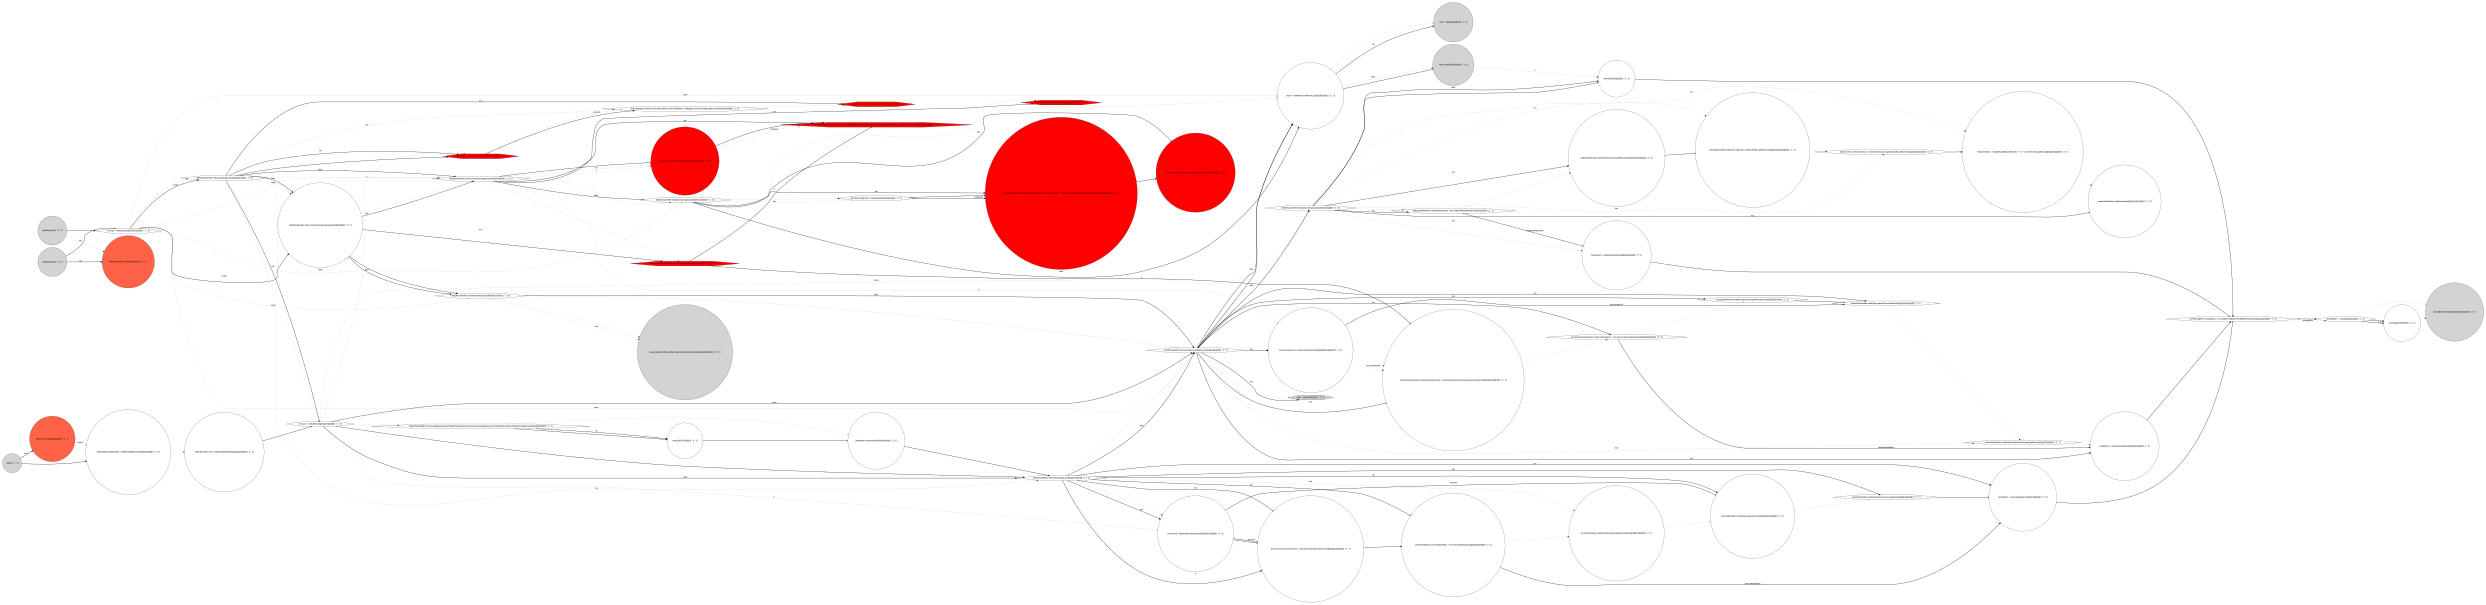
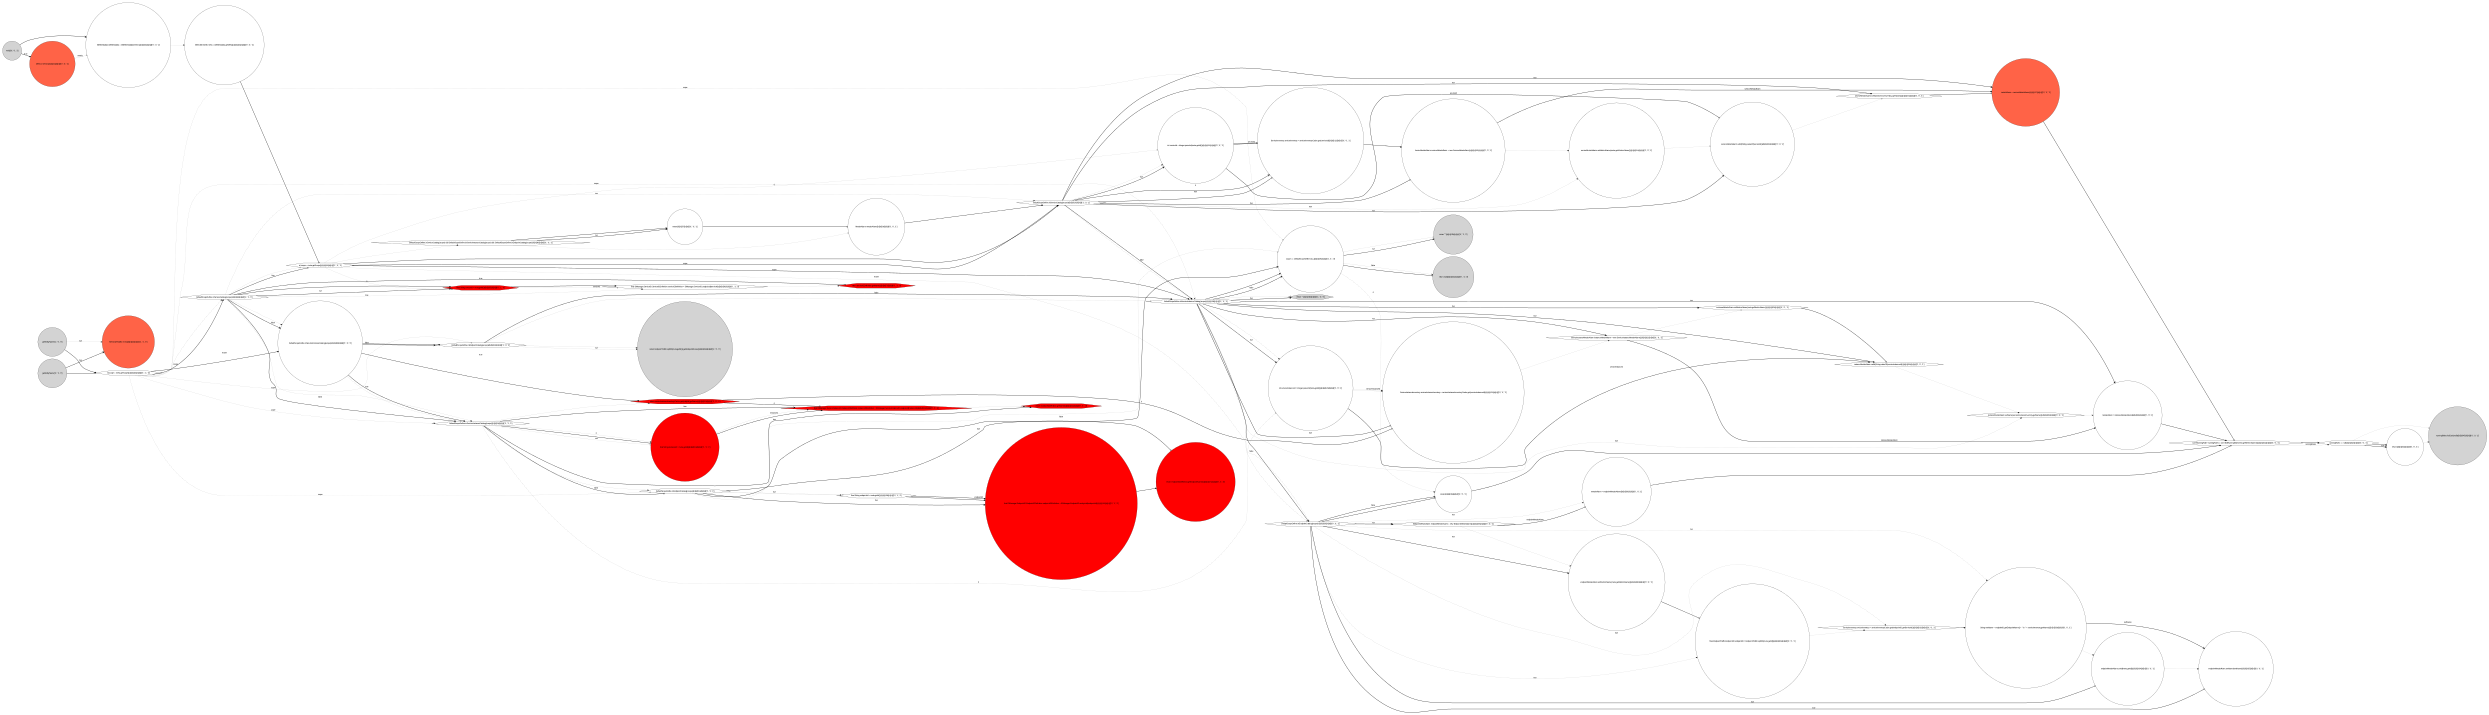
  digraph {
    fontname="Liberation Sans"
    rankdir=LR
    node [fillcolor=white fontname="Liberation Sans" shape=circle style=filled]
    edge [arrowhead=diamond fontname="Liberation Sans" style=bold]
    n1 [label="instanceMetaInAlarm.setId(String.valueOf(serviceInstanceId))@@@24@@@['0', '0', '1']" shape=hexagon]
    n2 [label="instanceMetaInAlarm.setName(serviceInstanceInventory.getName())@@@25@@@['0', '0', '1']" shape=hexagon]
    n3 [label="metaInAlarm = instanceMetaInAlarm@@@26@@@['0', '0', '1']"]
    n4 [label="List<RunningRule> runningRules = core.findRunningRule(meta.getMetricsName())@@@41@@@['0', '0', '1']" shape=hexagon]
    n5 [label="runningRules == null@@@42@@@['0', '0', '1']" shape=hexagon]
    n6 [fillcolor=lightgray label="runningRules.forEach(null)@@@45@@@['0', '0', '1']"]
    n7 [label="return@@@43@@@['0', '0', '1']"]
    n8 [fillcolor=lightgray label="getEntityName['1', '0', '0']"]
    n9 [label="int scope = meta.getScope()@@@3@@@['1', '1', '0']" shape=hexagon]
    n10 [fillcolor=tomato label="MetricsMetaInfo meta@@@2@@@['1', '1', '0']"]
    n11 [label="DefaultScopeDefine.inServiceInstanceCatalog(scope)@@@19@@@['1', '0', '1']" shape=hexagon]
    n12 [label="scope == DefaultScopeDefine.ALL@@@19@@@['1', '1', '0']"]
    n13 [label="DefaultScopeDefine.inServiceInstanceCatalog(scope)@@@9@@@['1', '1', '0']" shape=hexagon]
    n14 [label="DefaultScopeDefine.inServiceCatalog(scope)@@@4@@@['1', '1', '0']" shape=hexagon]
    n15 [label="DefaultScopeDefine.inEndpointCatalog(scope)@@@12@@@['1', '0', '0']" shape=hexagon]
    n16 [label="DefaultScopeDefine.inServiceInstanceCatalog(scope)@@@8@@@['1', '0', '0']"]
    n17 [label="DefaultScopeDefine.inEndpointCatalog(scope)@@@14@@@['0', '1', '0']" shape=hexagon]
    n18 [fillcolor=lightgray label="return null@@@23@@@['0', '1', '0']"]
    n19 [fillcolor=lightgray label="return EndpointTraffic.splitID(meta.getId()).getEndpointName()@@@13@@@['1', '0', '0']"]
    n20 [label="MetricsMetaInfo meta = withMetadata.getMeta()@@@4@@@['0', '0', '1']"]
    n21 [label="int scope = meta.getScope()@@@5@@@['1', '0', '1']" shape=hexagon]
    n22 [label="DefaultScopeDefine.inServiceCatalog(scope)@@@10@@@['1', '0', '1']" shape=hexagon]
    n23 [label="int serviceId = Integer.parseInt(meta.getId())@@@11@@@['0', '0', '1']"]
    n24 [label="!DefaultScopeDefine.inServiceCatalog(scope) && !DefaultScopeDefine.inServiceInstanceCatalog(scope) && !DefaultScopeDefine.inEndpointCatalog(scope)@@@6@@@['0', '0', '1']" shape=hexagon]
    n25 [label="DefaultScopeDefine.inEndpointCatalog(scope)@@@28@@@['0', '0', '1']" shape=hexagon]
    n26 [fillcolor=red label="final String serviceId = meta.getId()@@@5@@@['0', '1', '0']" shape=hexagon]
    n27 [label="serviceMetaInAlarm.setId(String.valueOf(serviceId))@@@15@@@['0', '0', '1']"]
    n28 [label="ServiceInventory serviceInventory = serviceInventoryCache.get(serviceId)@@@12@@@['0', '0', '1']"]
-   n29 [label="metaInAlarm = serviceMetaInAlarm@@@17@@@['0', '0', '1']"]
+   n29 [fillcolor=tomato label="metaInAlarm = serviceMetaInAlarm@@@17@@@['0', '0', '1']"]
    n30 [label="serviceMetaInAlarm.setName(serviceInventory.getName())@@@16@@@['0', '0', '1']" shape=hexagon]
    n31 [label="serviceMetaInAlarm.setMetricsName(meta.getMetricsName())@@@14@@@['0', '0', '1']"]
    n32 [label="ServiceMetaInAlarm serviceMetaInAlarm = new ServiceMetaInAlarm()@@@13@@@['0', '0', '1']"]
    n33 [label="ServiceInstanceInventory serviceInstanceInventory = serviceInstanceInventoryCache.get(serviceInstanceId)@@@21@@@['0', '0', '1']"]
    n34 [label="ServiceInstanceMetaInAlarm instanceMetaInAlarm = new ServiceInstanceMetaInAlarm()@@@22@@@['0', '0', '1']" shape=hexagon]
    n35 [label="instanceMetaInAlarm.setMetricsName(meta.getMetricsName())@@@23@@@['0', '0', '1']" shape=hexagon]
    n36 [label="int serviceInstanceId = Integer.parseInt(meta.getId())@@@20@@@['0', '0', '1']"]
    n37 [fillcolor=lightgray label="return \"\"@@@16@@@['1', '0', '0']" shape=hexagon]
    n38 [label="return@@@7@@@['0', '0', '1']"]
    n39 [label="MetaInAlarm metaInAlarm@@@9@@@['0', '0', '1']"]
    n40 [label="return@@@39@@@['0', '0', '1']"]
+   n41 [label="endpointMetaInAlarm.setName(textName)@@@35@@@['0', '0', '1']"]
    n42 [label="metaInAlarm = endpointMetaInAlarm@@@36@@@['0', '0', '1']"]
    n43 [label="ServiceInventory serviceInventory = serviceInventoryCache.get(endpointID.getServiceId())@@@32@@@['0', '0', '1']" shape=hexagon]
    n44 [label="String textName = endpointID.getEndpointName() + \" in \" + serviceInventory.getName()@@@33@@@['0', '0', '1']"]
    n45 [label="final EndpointTraffic.EndpointID endpointID = EndpointTraffic.splitID(meta.getId())@@@31@@@['0', '0', '1']"]
    n46 [label="EndpointMetaInAlarm endpointMetaInAlarm = new EndpointMetaInAlarm()@@@29@@@['0', '0', '1']" shape=hexagon]
    n47 [label="endpointMetaInAlarm.setId(meta.getId())@@@34@@@['0', '0', '1']"]
    n48 [label="endpointMetaInAlarm.setMetricsName(meta.getMetricsName())@@@30@@@['0', '0', '1']"]
    n49 [label="final IDManager.ServiceID.ServiceIDDefinition serviceIDDefinition = IDManager.ServiceID.analysisId(serviceId)@@@6@@@['0', '1', '0']" shape=hexagon]
    n50 [fillcolor=lightgray label="return \"\"@@@20@@@['0', '1', '0']"]
    n51 [fillcolor=red label="return serviceInstanceInventoryCache.get(entityId).getName()@@@10@@@['1', '0', '0']" shape=hexagon]
    n52 [fillcolor=red label="final IDManager.ServiceInstanceID.InstanceIDDefinition instanceIDDefinition = IDManager.ServiceInstanceID.analysisId(instanceId)@@@11@@@['0', '1', '0']" shape=hexagon]
    n53 [fillcolor=red label="return instanceIDDefinition.getName()@@@12@@@['0', '1', '0']" shape=hexagon]
    n54 [fillcolor=red label="final String instanceId = meta.getId()@@@10@@@['0', '1', '0']"]
    n55 [fillcolor=red label="return serviceIDDefinition.getName()@@@7@@@['0', '1', '0']" shape=hexagon]
    n56 [fillcolor=red label="final IDManager.EndpointID.EndpointIDDefinition endpointIDDefinition = IDManager.EndpointID.analysisId(endpointId)@@@16@@@['0', '1', '0']"]
    n57 [fillcolor=red label="return endpointIDDefinition.getEndpointName()@@@17@@@['0', '1', '0']"]
    n58 [label="final String endpointId = meta.getId()@@@15@@@['0', '1', '0']" shape=hexagon]
    n59 [fillcolor=lightgray label="notify['0', '0', '1']"]
    n60 [fillcolor=tomato label="Metrics metrics@@@2@@@['0', '0', '1']"]
    n61 [label="WithMetadata withMetadata = (WithMetadata)metrics@@@3@@@['0', '0', '1']"]
    n62 [fillcolor=lightgray label="getEntityName['0', '1', '0']"]
    n1 -> n2 [style=dotted]
    n2 -> n3 [arrowhead=vee style=dotted]
    n3 -> n4
    n4 -> n5 [arrowhead=vee]
    n4 -> n5 [label=runningRules style=dotted]
    n5 -> n6 [arrowhead=odot style=dotted]
    n5 -> n7 [arrowhead=vee label=true]
    n5 -> n7
    n7 -> n6 [arrowhead=vee style=dotted]
    n8 -> n9
    n8 -> n10 [arrowhead=vee label=true style=dotted]
    n9 -> n11 [arrowhead=vee label=scope style=dotted]
    n9 -> n12 [arrowhead=odot label=scope style=dotted]
    n9 -> n13 [arrowhead=vee label=scope style=dotted]
    n9 -> n14 [label=scope]
    n9 -> n14 [arrowhead=vee style=dotted]
    n9 -> n15 [arrowhead=odot label=scope style=dotted]
    n9 -> n16 [label=scope]
    n9 -> n17 [arrowhead=odot label=scope style=dotted]
    n11 -> n1 [label=true]
    n11 -> n2 [label=true style=dotted]
    n11 -> n3 [arrowhead=vee label=true]
    n11 -> n12
    n11 -> n12 [label=false]
    n11 -> n25 [arrowhead=vee]
    n11 -> n25 [arrowhead=odot label=false style=dotted]
    n11 -> n33 [arrowhead=odot label=true]
    n11 -> n34 [arrowhead=vee label=true]
    n11 -> n35 [arrowhead=vee label=true]
    n11 -> n36 [label=true]
    n11 -> n36 [style=dotted]
    n11 -> n37 [arrowhead=odot style=dotted]
    n11 -> n37 [arrowhead=vee label=true]
    n12 -> n18 [arrowhead=odot]
    n12 -> n18 [arrowhead=vee label=false style=dotted]
-   n18 -> n40 [label=0 style=dotted]
+   n12 -> n40 [label=0 style=dotted]
    n12 -> n50 [arrowhead=odot style=dotted]
    n12 -> n50 [label=true]
    n13 -> n17 [arrowhead=vee style=dotted]
    n13 -> n17 [arrowhead=odot label=false]
    n13 -> n36 [arrowhead=odot label=0 style=dotted]
    n13 -> n51 [arrowhead=vee style=dotted]
    n13 -> n52 [arrowhead=vee label=true]
    n13 -> n53 [label=true]
    n13 -> n54 [arrowhead=odot]
    n13 -> n54 [arrowhead=odot label=true style=dotted]
    n13 -> n54 [arrowhead=vee label=0 style=dotted]
    n14 -> n13 [label=false]
    n14 -> n13 [style=dotted]
    n14 -> n16 [arrowhead=vee label=false]
    n14 -> n16 [style=dotted]
    n14 -> n21 [arrowhead=odot label=true]
    n14 -> n21 [arrowhead=odot style=dotted]
    n14 -> n22 [arrowhead=vee label=true style=dotted]
    n14 -> n26 [arrowhead=vee label=true]
    n14 -> n26
    n14 -> n49 [label=true style=dotted]
    n14 -> n55 [arrowhead=odot label=true]
    n15 -> n11 [arrowhead=vee label=false]
    n15 -> n11 [arrowhead=odot style=dotted]
    n15 -> n19 [arrowhead=vee label=true style=dotted]
    n15 -> n19 [style=dotted]
    n16 -> n13 [arrowhead=odot style=dotted]
    n16 -> n13 [label=true]
    n16 -> n15 [arrowhead=vee]
    n16 -> n15 [label=false]
    n16 -> n51 [label=true]
    n17 -> n12 [arrowhead=odot style=dotted]
    n17 -> n12 [arrowhead=vee label=false]
    n17 -> n56 [arrowhead=vee label=true]
    n17 -> n57 [arrowhead=odot label=true]
    n17 -> n58 [arrowhead=odot label=true style=dotted]
    n17 -> n58 [style=dotted]
    n20 -> n21 [arrowhead=odot]
    n21 -> n11 [label=scope]
    n21 -> n22 [arrowhead=vee]
    n21 -> n22 [label=scope]
    n21 -> n23 [arrowhead=odot label=0 style=dotted]
    n21 -> n24 [style=dotted]
    n21 -> n25 [arrowhead=odot label=scope style=dotted]
    n21 -> n26 [arrowhead=vee label=0 style=dotted]
    n22 -> n11 [label=false]
    n22 -> n11 [arrowhead=vee style=dotted]
    n22 -> n23 [style=dotted]
    n22 -> n23 [arrowhead=vee label=true]
    n22 -> n27 [label=true]
    n22 -> n28 [arrowhead=odot label=true]
    n22 -> n28 [arrowhead=vee label=0]
    n22 -> n29 [arrowhead=vee label=true]
    n22 -> n30 [label=true]
    n22 -> n31 [arrowhead=vee label=true style=dotted]
    n22 -> n32 [arrowhead=odot label=true]
    n23 -> n27 [arrowhead=odot label=serviceId]
    n23 -> n28 [arrowhead=odot label=serviceId]
    n23 -> n28 [arrowhead=odot]
    n24 -> n38 [arrowhead=vee]
    n24 -> n38 [label=true]
    n24 -> n39 [arrowhead=odot style=dotted]
    n25 -> n40 [arrowhead=odot]
    n25 -> n40 [label=false]
+   n25 -> n41 [arrowhead=odot label=true]
    n25 -> n42 [arrowhead=vee label=true style=dotted]
    n25 -> n43 [arrowhead=vee label=true style=dotted]
    n25 -> n44 [label=true style=dotted]
    n25 -> n45 [label=true style=dotted]
    n25 -> n46 [arrowhead=vee style=dotted]
    n25 -> n46 [arrowhead=vee label=true]
    n25 -> n47 [arrowhead=odot label=true]
    n25 -> n48 [arrowhead=vee label=true]
    n26 -> n49 [arrowhead=odot label=serviceId style=dotted]
    n26 -> n49 [arrowhead=vee]
    n27 -> n30 [arrowhead=odot style=dotted]
    n28 -> n32
    n29 -> n4 [arrowhead=odot]
    n30 -> n29 [arrowhead=odot]
    n31 -> n27 [arrowhead=odot style=dotted]
    n32 -> n29 [label=serviceMetaInAlarm]
    n32 -> n31 [style=dotted]
    n33 -> n34 [arrowhead=vee style=dotted]
    n34 -> n3 [label=instanceMetaInAlarm]
    n34 -> n35 [arrowhead=odot style=dotted]
    n35 -> n1 [arrowhead=odot]
    n36 -> n1 [label=serviceInstanceId]
    n36 -> n33 [arrowhead=vee style=dotted]
    n36 -> n33 [label=serviceInstanceId style=dotted]
    n38 -> n39 [arrowhead=odot]
    n39 -> n22
    n40 -> n4
    n42 -> n4 [arrowhead=odot]
    n43 -> n44
+   n44 -> n41 [arrowhead=vee label=textName]
    n44 -> n47 [style=dotted]
    n45 -> n43 [style=dotted]
    n46 -> n42 [arrowhead=odot label=endpointMetaInAlarm]
    n46 -> n48 [arrowhead=vee style=dotted]
+   n47 -> n41 [style=dotted]
    n48 -> n45 [arrowhead=odot]
    n49 -> n55 [arrowhead=vee style=dotted]
    n51 -> n33 [arrowhead=odot label=0]
    n51 -> n52 [arrowhead=odot label=0]
    n52 -> n53 [style=dotted]
    n54 -> n52 [label=instanceId style=dotted]
    n54 -> n52
    n56 -> n57
    n58 -> n56
    n58 -> n56 [label=endpointId]
    n59 -> n60 [label=true]
    n59 -> n61 [arrowhead=vee]
    n60 -> n61 [arrowhead=odot label=metrics style=dotted]
    n61 -> n20 [arrowhead=vee style=dotted]
    n62 -> n9 [arrowhead=odot]
    n62 -> n10 [arrowhead=vee label=true]
  }
